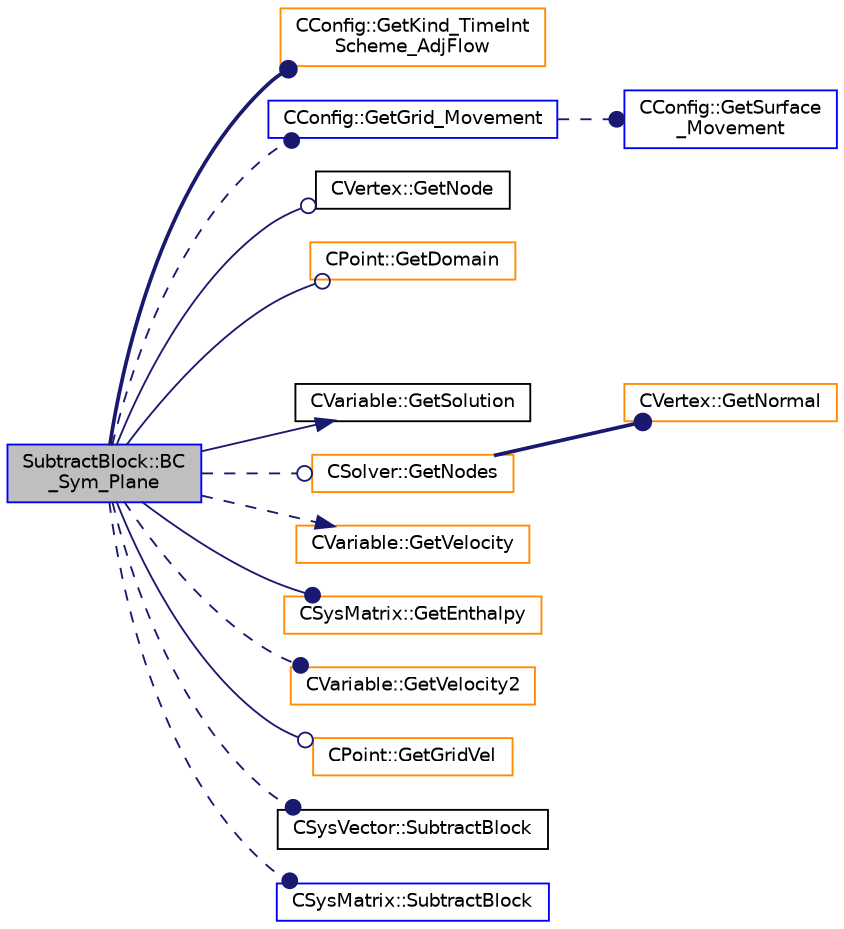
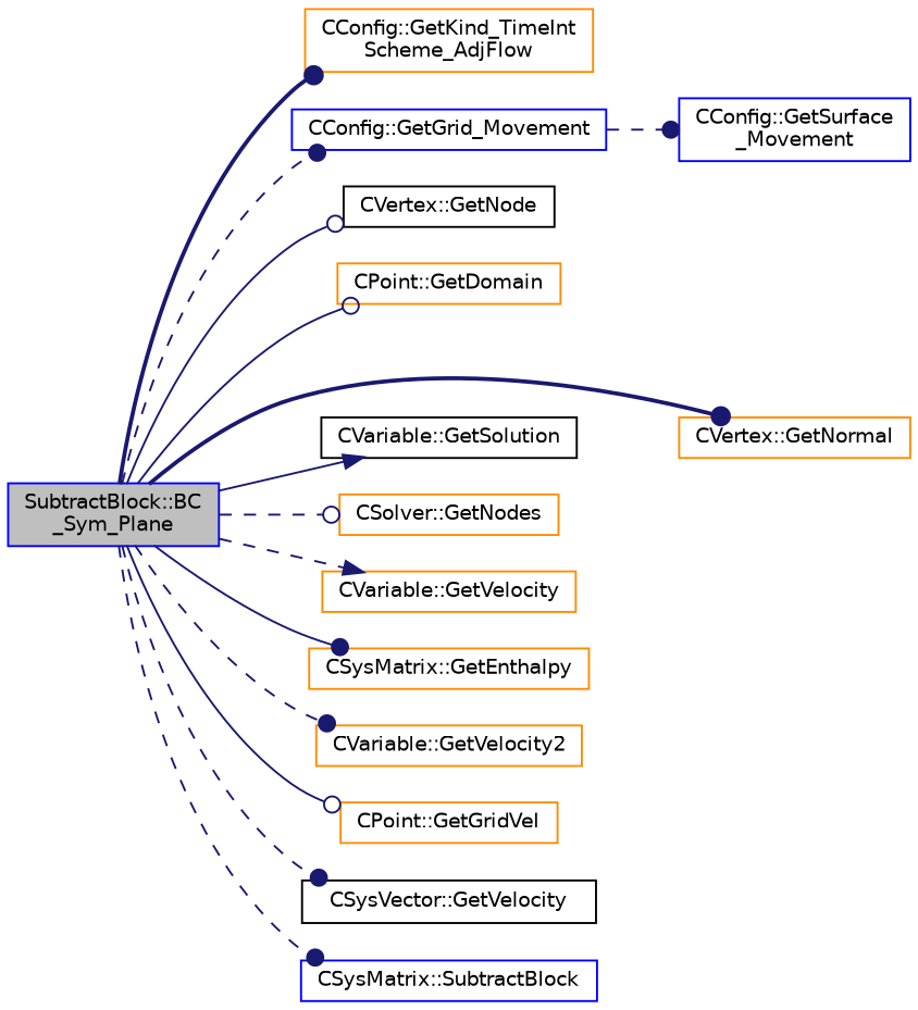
  digraph {
    rankdir=LR
    node [color=darkorange fillcolor=white fontname=Helvetica fontsize=10 shape=record style=filled]
    edge [arrowhead=dot color=midnightblue fontname=Helvetica fontsize=10 labelfontname=Helvetica labelfontsize=10 style=dashed]
    n1 [color=blue fillcolor=grey75 fontcolor=black height=0.2 label="SubtractBlock::BC\l_Sym_Plane" width=0.4]
    n2 [height=0.2 label="CConfig::GetKind_TimeInt\lScheme_AdjFlow" width=0.4]
    n3 [color=blue height=0.2 label="CConfig::GetGrid_Movement" width=0.4]
    n4 [color=black height=0.2 label="CVertex::GetNode" width=0.4]
    n5 [height=0.2 label="CPoint::GetDomain" width=0.4]
    n6 [height=0.2 label="CVertex::GetNormal" width=0.4]
    n7 [color=black height=0.2 label="CVariable::GetSolution" width=0.4]
    n8 [height=0.2 label="CSolver::GetNodes" width=0.4]
    n9 [height=0.2 label="CVariable::GetVelocity" width=0.4]
    n10 [height=0.2 label="CSysMatrix::GetEnthalpy" width=0.4]
    n11 [height=0.2 label="CVariable::GetVelocity2" width=0.4]
    n12 [height=0.2 label="CPoint::GetGridVel" width=0.4]
-   n13 [color=black height=0.2 label="CSysVector::SubtractBlock" width=0.4]
+   n13 [color=black height=0.2 label="CSysVector::GetVelocity" width=0.4]
    n14 [color=blue height=0.2 label="CSysMatrix::SubtractBlock" width=0.4]
    n15 [color=blue height=0.2 label="CConfig::GetSurface\l_Movement" width=0.4]
    n1 -> n2 [style=bold]
    n1 -> n3
    n1 -> n4 [arrowhead=odot style=solid]
    n1 -> n5 [arrowhead=odot style=solid]
-   n8 -> n6 [style=bold]
+   n1 -> n6 [style=bold]
    n1 -> n7 [arrowhead=normal style=solid]
    n1 -> n8 [arrowhead=odot]
    n1 -> n9 [arrowhead=normal]
    n1 -> n10 [style=solid]
    n1 -> n11
    n1 -> n12 [arrowhead=odot style=solid]
    n1 -> n13
    n1 -> n14
    n3 -> n15
  }
